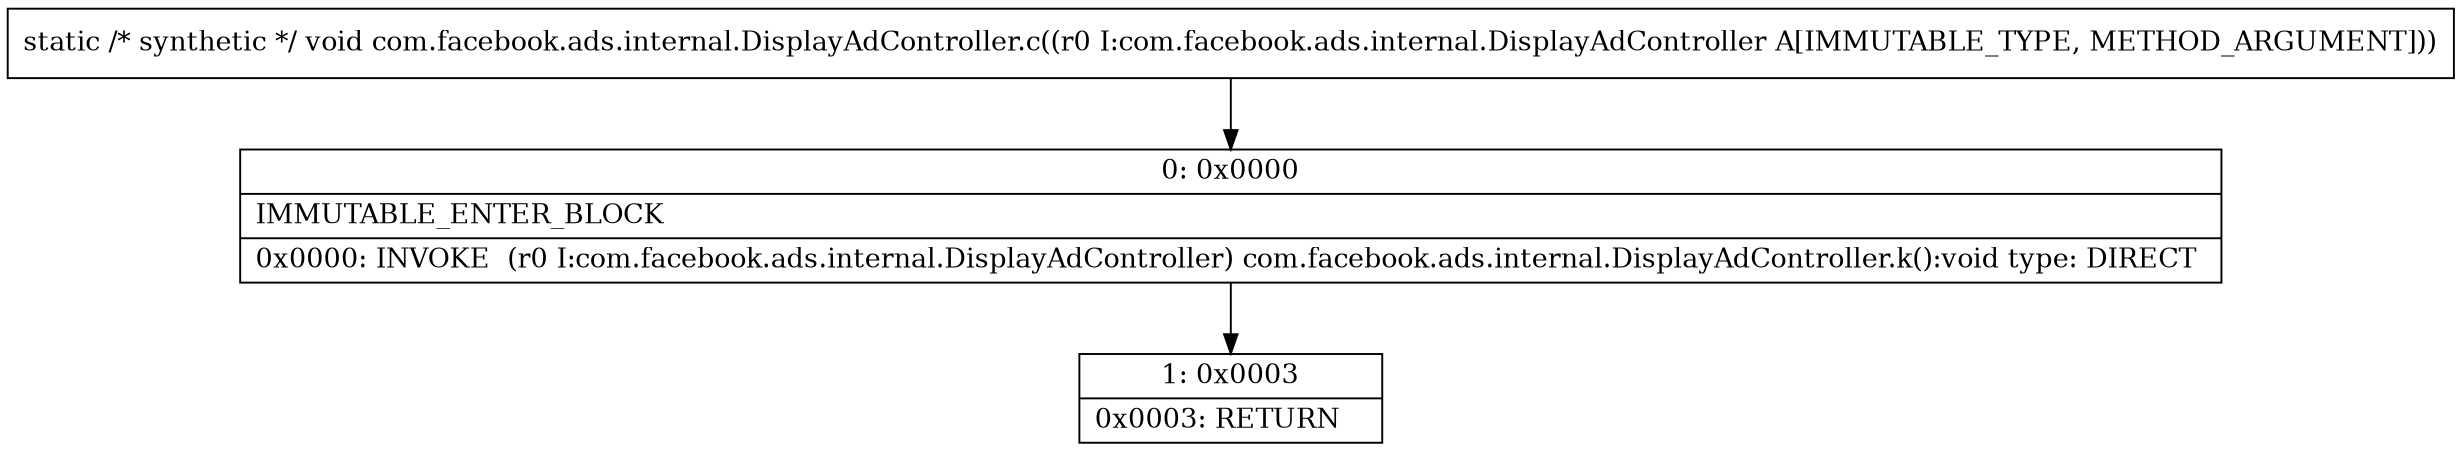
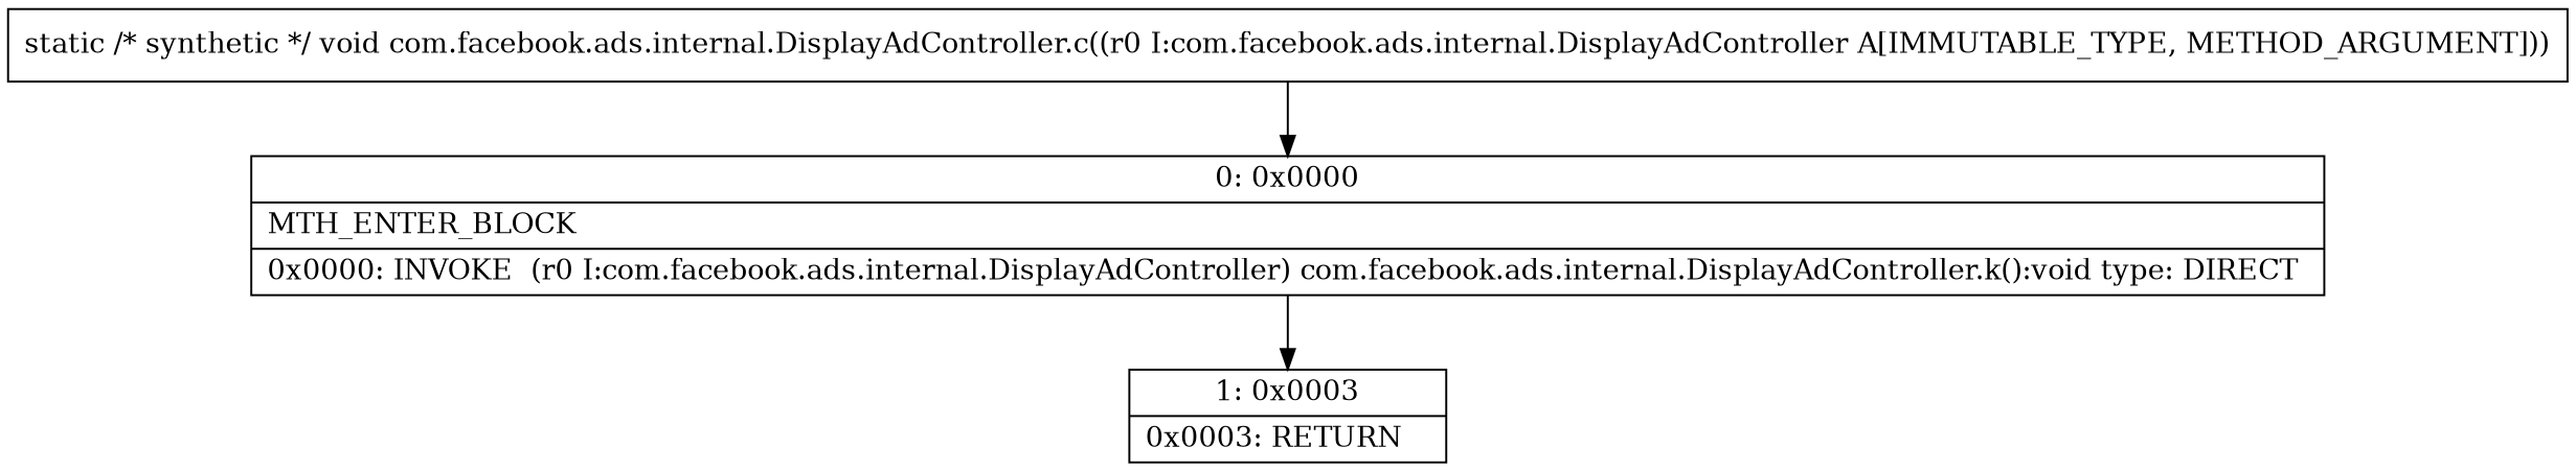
  digraph {
    node [shape=record]
-   n1 [label="{0\:\ 0x0000|IMMUTABLE_ENTER_BLOCK\l|0x0000: INVOKE  (r0 I:com.facebook.ads.internal.DisplayAdController) com.facebook.ads.internal.DisplayAdController.k():void type: DIRECT \l}"]
+   n1 [label="{0\:\ 0x0000|MTH_ENTER_BLOCK\l|0x0000: INVOKE  (r0 I:com.facebook.ads.internal.DisplayAdController) com.facebook.ads.internal.DisplayAdController.k():void type: DIRECT \l}"]
    n2 [label="{1\:\ 0x0003|0x0003: RETURN   \l}"]
    n3 [label="{static \/* synthetic *\/ void com.facebook.ads.internal.DisplayAdController.c((r0 I:com.facebook.ads.internal.DisplayAdController A[IMMUTABLE_TYPE, METHOD_ARGUMENT])) }"]
    n1 -> n2
    n3 -> n1
  }
